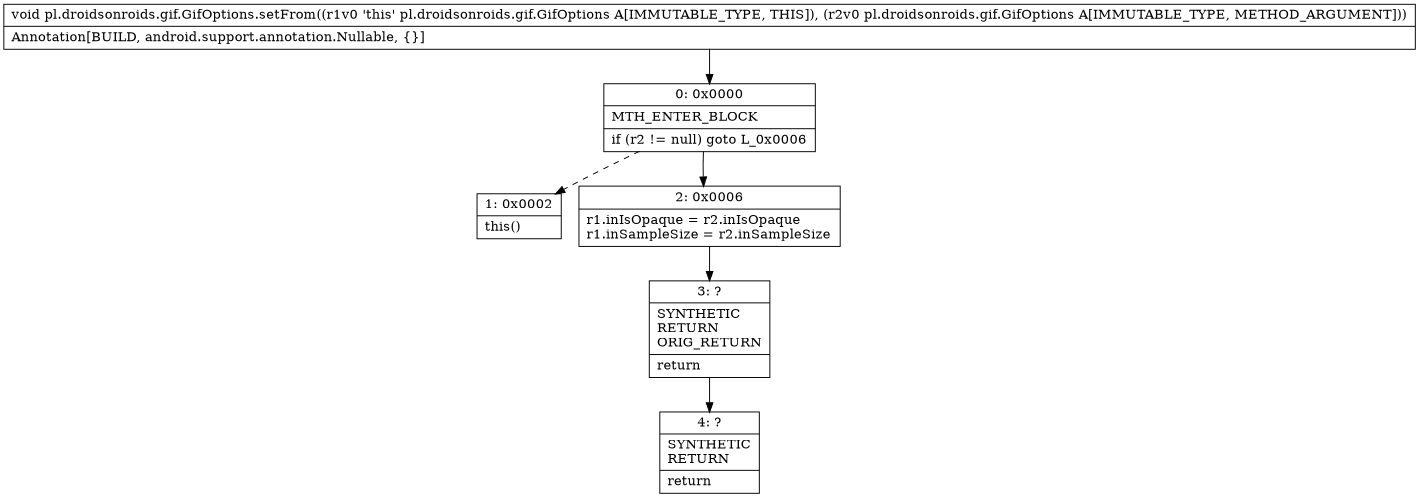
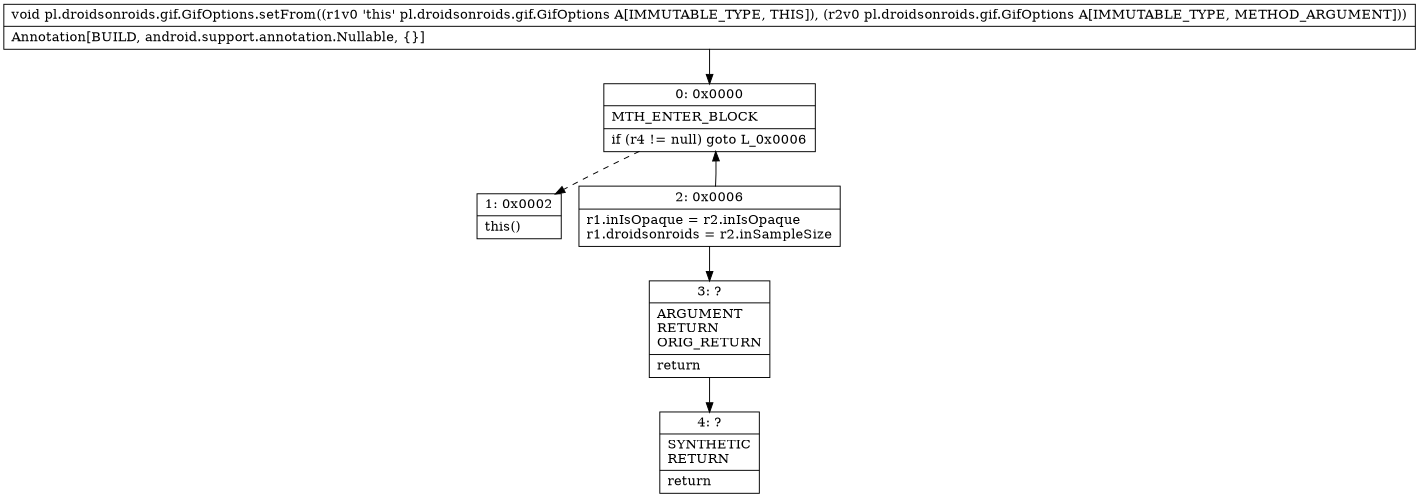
  digraph {
    node [shape=record]
-   n1 [label="{0\:\ 0x0000|MTH_ENTER_BLOCK\l|if (r2 != null) goto L_0x0006\l}"]
+   n1 [label="{0\:\ 0x0000|MTH_ENTER_BLOCK\l|if (r4 != null) goto L_0x0006\l}"]
    n2 [label="{1\:\ 0x0002|this()\l}"]
-   n3 [label="{2\:\ 0x0006|r1.inIsOpaque = r2.inIsOpaque\lr1.inSampleSize = r2.inSampleSize\l}"]
-   n4 [label="{3\:\ ?|SYNTHETIC\lRETURN\lORIG_RETURN\l|return\l}"]
+   n3 [label="{2\:\ 0x0006|r1.inIsOpaque = r2.inIsOpaque\lr1.droidsonroids = r2.inSampleSize\l}"]
+   n4 [label="{3\:\ ?|ARGUMENT\lRETURN\lORIG_RETURN\l|return\l}"]
    n5 [label="{4\:\ ?|SYNTHETIC\lRETURN\l|return\l}"]
    n6 [label="{void pl.droidsonroids.gif.GifOptions.setFrom((r1v0 'this' pl.droidsonroids.gif.GifOptions A[IMMUTABLE_TYPE, THIS]), (r2v0 pl.droidsonroids.gif.GifOptions A[IMMUTABLE_TYPE, METHOD_ARGUMENT]))  | Annotation[BUILD, android.support.annotation.Nullable, \{\}]\l}"]
    n1 -> n2 [style=dashed]
-   n1 -> n3
+   n3 -> n1
    n3 -> n4
    n4 -> n5
    n6 -> n1
  }
